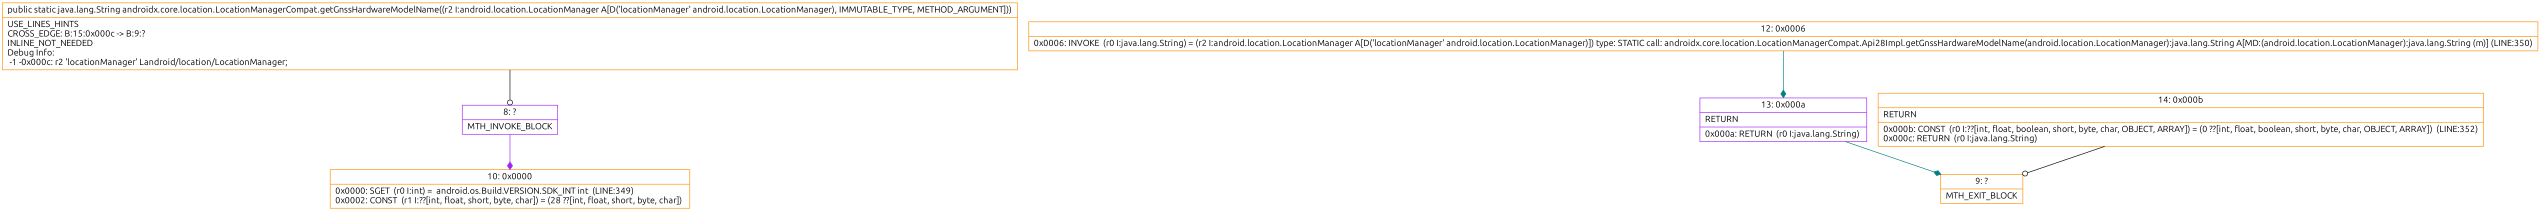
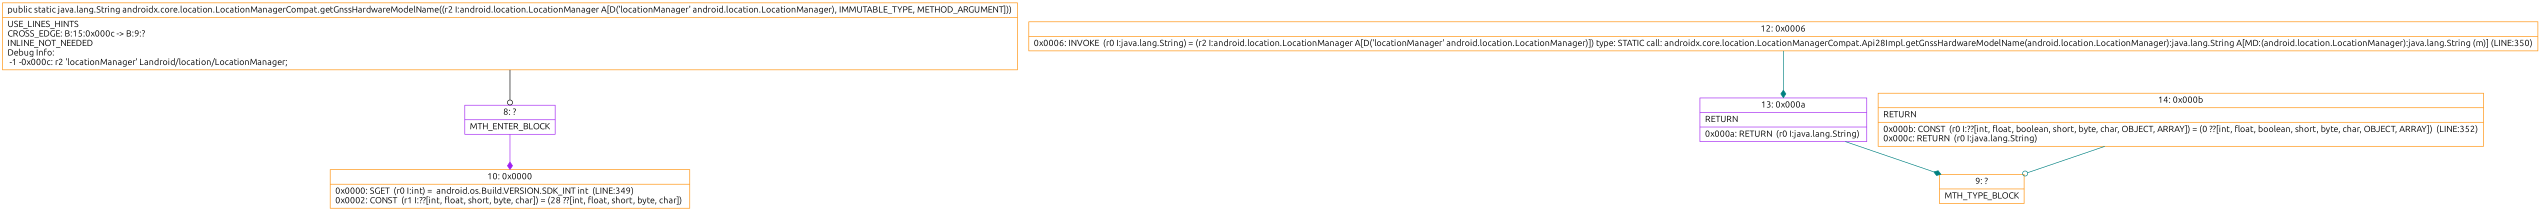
  digraph {
    fontname=Ubuntu
    node [color=darkorange fontname=Ubuntu shape=record]
    edge [arrowhead=diamond color=teal fontname=Ubuntu]
-   n1 [color=purple label="{8\:\ ?|MTH_INVOKE_BLOCK\l}"]
+   n1 [color=purple label="{8\:\ ?|MTH_ENTER_BLOCK\l}"]
    n2 [label="{10\:\ 0x0000|0x0000: SGET  (r0 I:int) =  android.os.Build.VERSION.SDK_INT int  (LINE:349)\l0x0002: CONST  (r1 I:??[int, float, short, byte, char]) = (28 ??[int, float, short, byte, char]) \l}"]
    n3 [label="{12\:\ 0x0006|0x0006: INVOKE  (r0 I:java.lang.String) = (r2 I:android.location.LocationManager A[D('locationManager' android.location.LocationManager)]) type: STATIC call: androidx.core.location.LocationManagerCompat.Api28Impl.getGnssHardwareModelName(android.location.LocationManager):java.lang.String A[MD:(android.location.LocationManager):java.lang.String (m)] (LINE:350)\l}"]
    n4 [color=purple label="{13\:\ 0x000a|RETURN\l|0x000a: RETURN  (r0 I:java.lang.String) \l}"]
    n5 [label="{14\:\ 0x000b|RETURN\l|0x000b: CONST  (r0 I:??[int, float, boolean, short, byte, char, OBJECT, ARRAY]) = (0 ??[int, float, boolean, short, byte, char, OBJECT, ARRAY])  (LINE:352)\l0x000c: RETURN  (r0 I:java.lang.String) \l}"]
-   n6 [label="{9\:\ ?|MTH_EXIT_BLOCK\l}"]
+   n6 [label="{9\:\ ?|MTH_TYPE_BLOCK\l}"]
    n7 [label="{public static java.lang.String androidx.core.location.LocationManagerCompat.getGnssHardwareModelName((r2 I:android.location.LocationManager A[D('locationManager' android.location.LocationManager), IMMUTABLE_TYPE, METHOD_ARGUMENT]))  | USE_LINES_HINTS\lCROSS_EDGE: B:15:0x000c \-\> B:9:?\lINLINE_NOT_NEEDED\lDebug Info:\l  \-1 \-0x000c: r2 'locationManager' Landroid\/location\/LocationManager;\l}"]
    n1 -> n2 [color=purple]
    n3 -> n4
    n4 -> n6
-   n5 -> n6 [arrowhead=odot color=black]
+   n5 -> n6 [arrowhead=odot]
    n7 -> n1 [arrowhead=odot color=black]
  }
